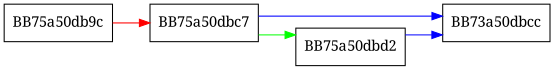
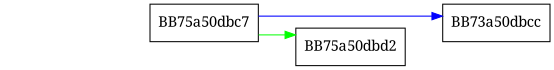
  digraph {
    fontname="Noto Serif"
    rankdir=LR
    splines=ortho
    node [fontname="Noto Serif" shape=box]
    edge [color=blue fontname="Noto Serif"]
-   BB75a50db9c
    BB75a50dbc7
    n3 [label=BB73a50dbcc]
    BB75a50dbd2
-   BB75a50db9c -> BB75a50dbc7 [color=red]
    BB75a50dbc7 -> n3
    BB75a50dbc7 -> BB75a50dbd2 [color=green]
-   BB75a50dbd2 -> n3
  }
